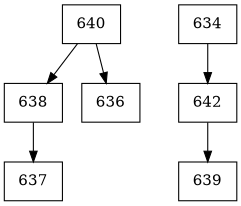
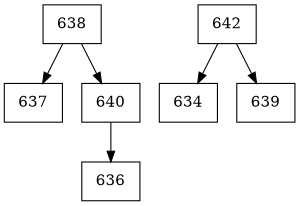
  digraph {
    node [shape=record]
    n1 [label="{637}"]
    n2 [label="{638}"]
    n3 [label="{640}"]
    n4 [label="{636}"]
    n5 [label="{634}"]
    n6 [label="{642}"]
    n7 [label="{639}"]
    n2 -> n1
-   n3 -> n2
+   n2 -> n3
    n3 -> n4
-   n5 -> n6
+   n6 -> n5
    n6 -> n7
  }
